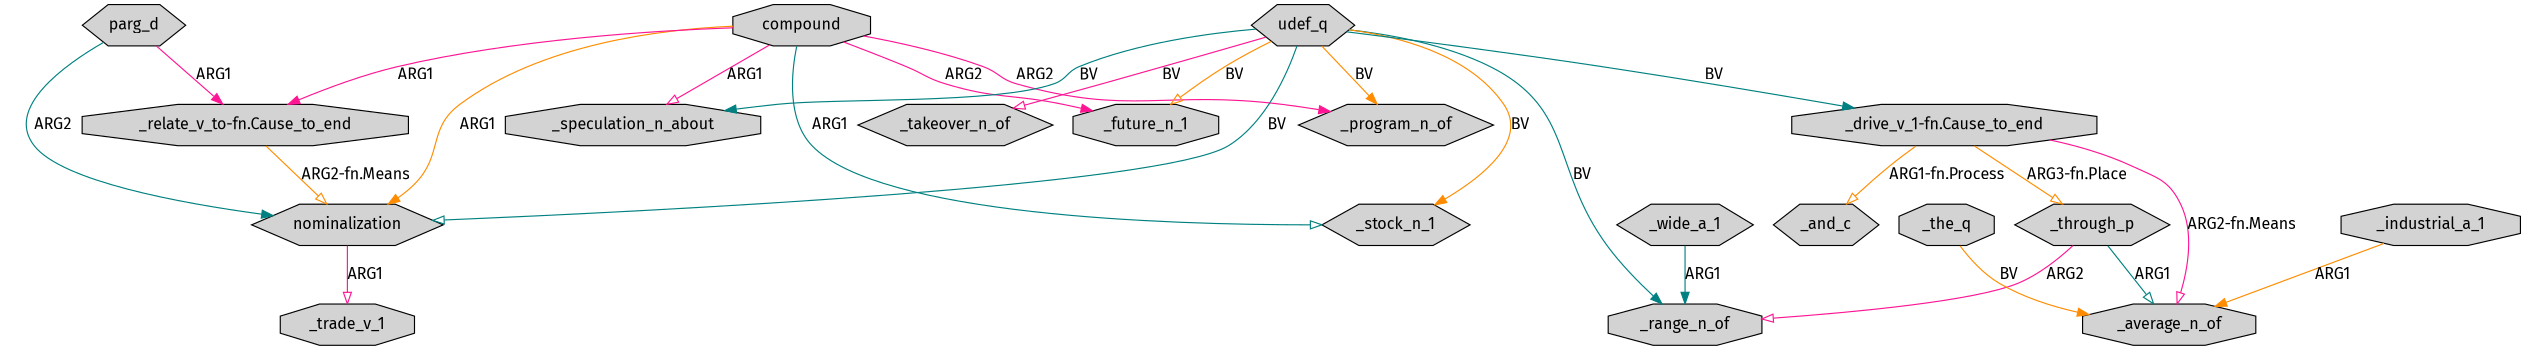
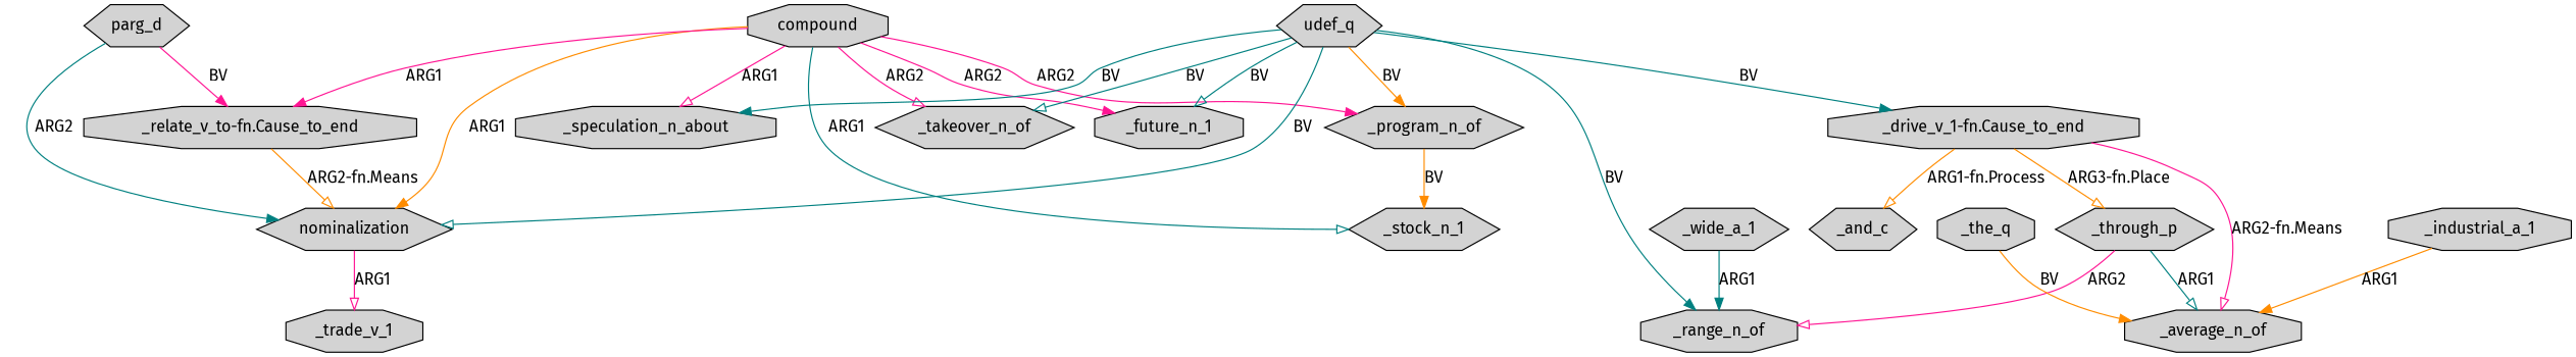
  digraph {
    fontname="Fira Sans"
    node [fontname="Fira Sans" shape=octagon style=filled]
    edge [arrowhead=normal color=deeppink fontname="Fira Sans"]
    nominalization [shape=hexagon]
    "_relate_v_to-fn.Cause_to_end"
    _trade_v_1
    _through_p [shape=hexagon]
    _range_n_of
    _average_n_of
    compound
    _future_n_1
    _speculation_n_about
    _program_n_of [shape=hexagon]
    _stock_n_1 [shape=hexagon]
    _takeover_n_of [shape=hexagon]
    _the_q
    udef_q [shape=hexagon]
    "_drive_v_1-fn.Cause_to_end"
    _and_c [shape=hexagon]
    parg_d [shape=hexagon]
    _wide_a_1 [shape=hexagon]
    _industrial_a_1
    nominalization -> _trade_v_1 [arrowhead=onormal label=ARG1]
    "_relate_v_to-fn.Cause_to_end" -> nominalization [arrowhead=onormal color=darkorange label="ARG2-fn.Means"]
    _through_p -> _range_n_of [arrowhead=onormal label=ARG2]
    _through_p -> _average_n_of [arrowhead=onormal color=teal label=ARG1]
    compound -> nominalization [color=darkorange label=ARG1]
    compound -> "_relate_v_to-fn.Cause_to_end" [label=ARG1]
    compound -> _future_n_1 [label=ARG2]
    compound -> _speculation_n_about [arrowhead=onormal label=ARG1]
    compound -> _program_n_of [label=ARG2]
    compound -> _stock_n_1 [arrowhead=onormal color=teal label=ARG1]
+   compound -> _takeover_n_of [arrowhead=onormal label=ARG2]
    _the_q -> _average_n_of [color=darkorange label=BV]
    udef_q -> nominalization [arrowhead=onormal color=teal label=BV]
    udef_q -> _range_n_of [color=teal label=BV]
-   udef_q -> _future_n_1 [arrowhead=onormal color=darkorange label=BV]
+   udef_q -> _future_n_1 [arrowhead=onormal color=teal label=BV]
    udef_q -> _speculation_n_about [color=teal label=BV]
    udef_q -> _program_n_of [color=darkorange label=BV]
-   udef_q -> _stock_n_1 [color=darkorange label=BV]
-   udef_q -> _takeover_n_of [arrowhead=onormal label=BV]
+   _program_n_of -> _stock_n_1 [color=darkorange label=BV]
+   udef_q -> _takeover_n_of [arrowhead=onormal color=teal label=BV]
    udef_q -> "_drive_v_1-fn.Cause_to_end" [color=teal label=BV]
    "_drive_v_1-fn.Cause_to_end" -> _through_p [arrowhead=onormal color=darkorange label="ARG3-fn.Place"]
    "_drive_v_1-fn.Cause_to_end" -> _average_n_of [arrowhead=onormal label="ARG2-fn.Means"]
    "_drive_v_1-fn.Cause_to_end" -> _and_c [arrowhead=onormal color=darkorange label="ARG1-fn.Process"]
    parg_d -> nominalization [color=teal label=ARG2]
-   parg_d -> "_relate_v_to-fn.Cause_to_end" [label=ARG1]
+   parg_d -> "_relate_v_to-fn.Cause_to_end" [label=BV]
    _wide_a_1 -> _range_n_of [color=teal label=ARG1]
    _industrial_a_1 -> _average_n_of [color=darkorange label=ARG1]
  }
